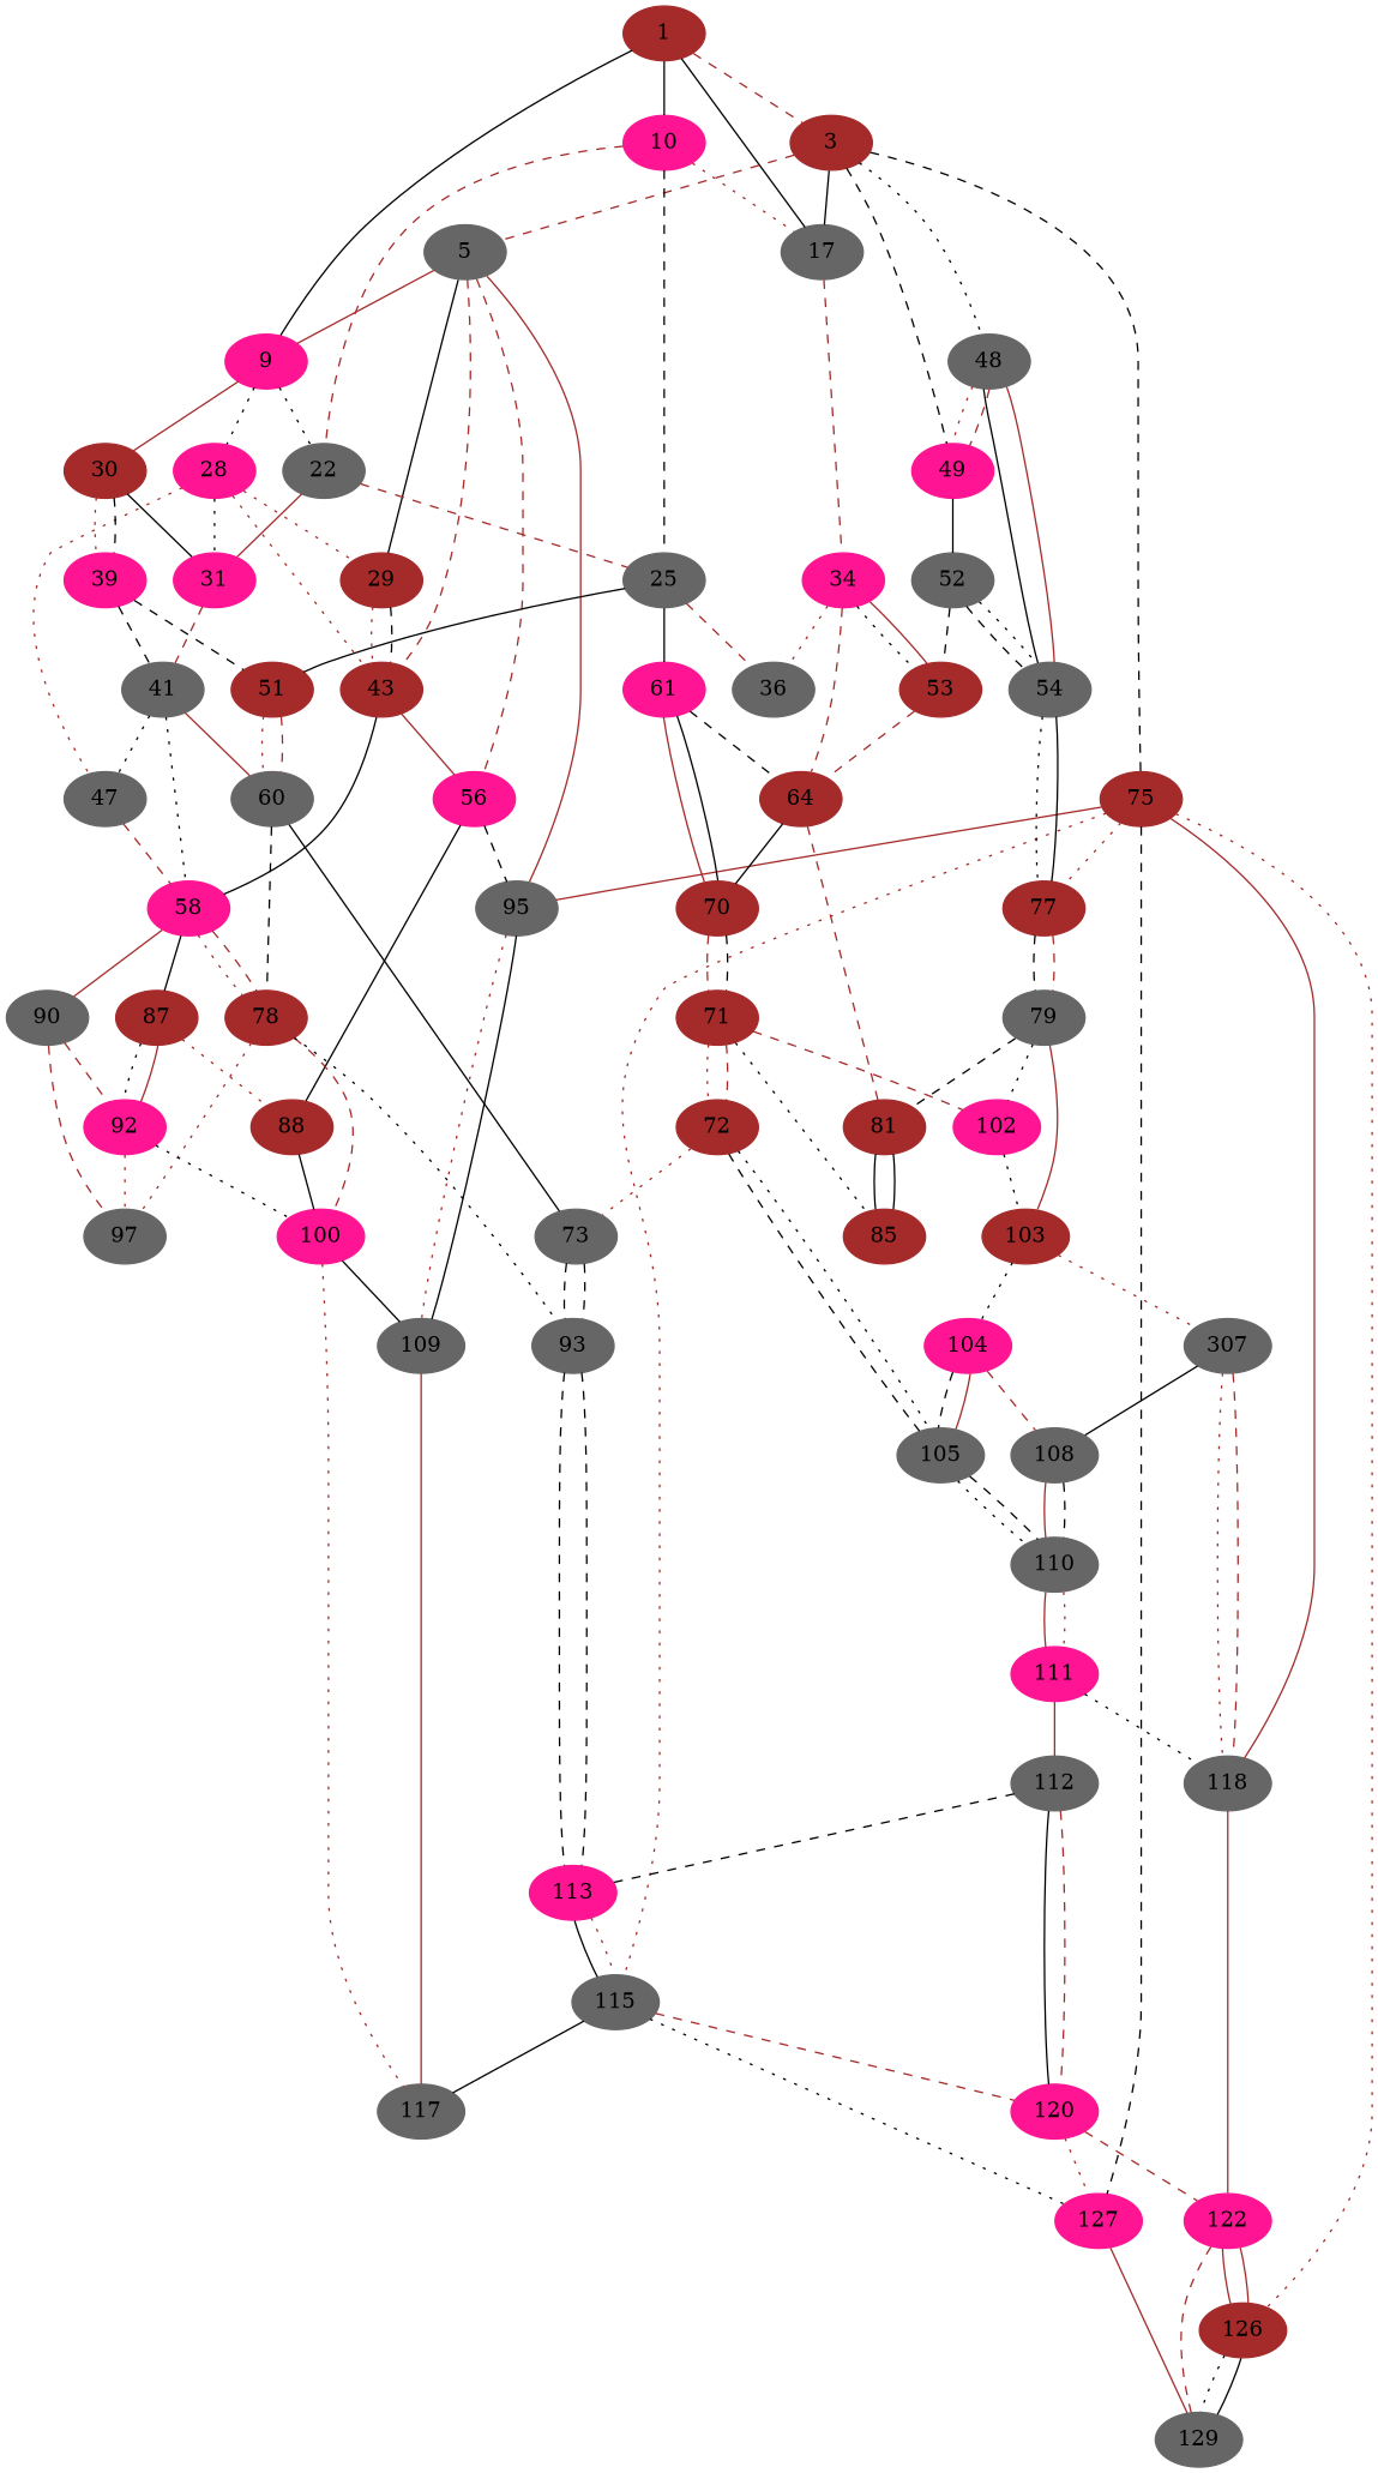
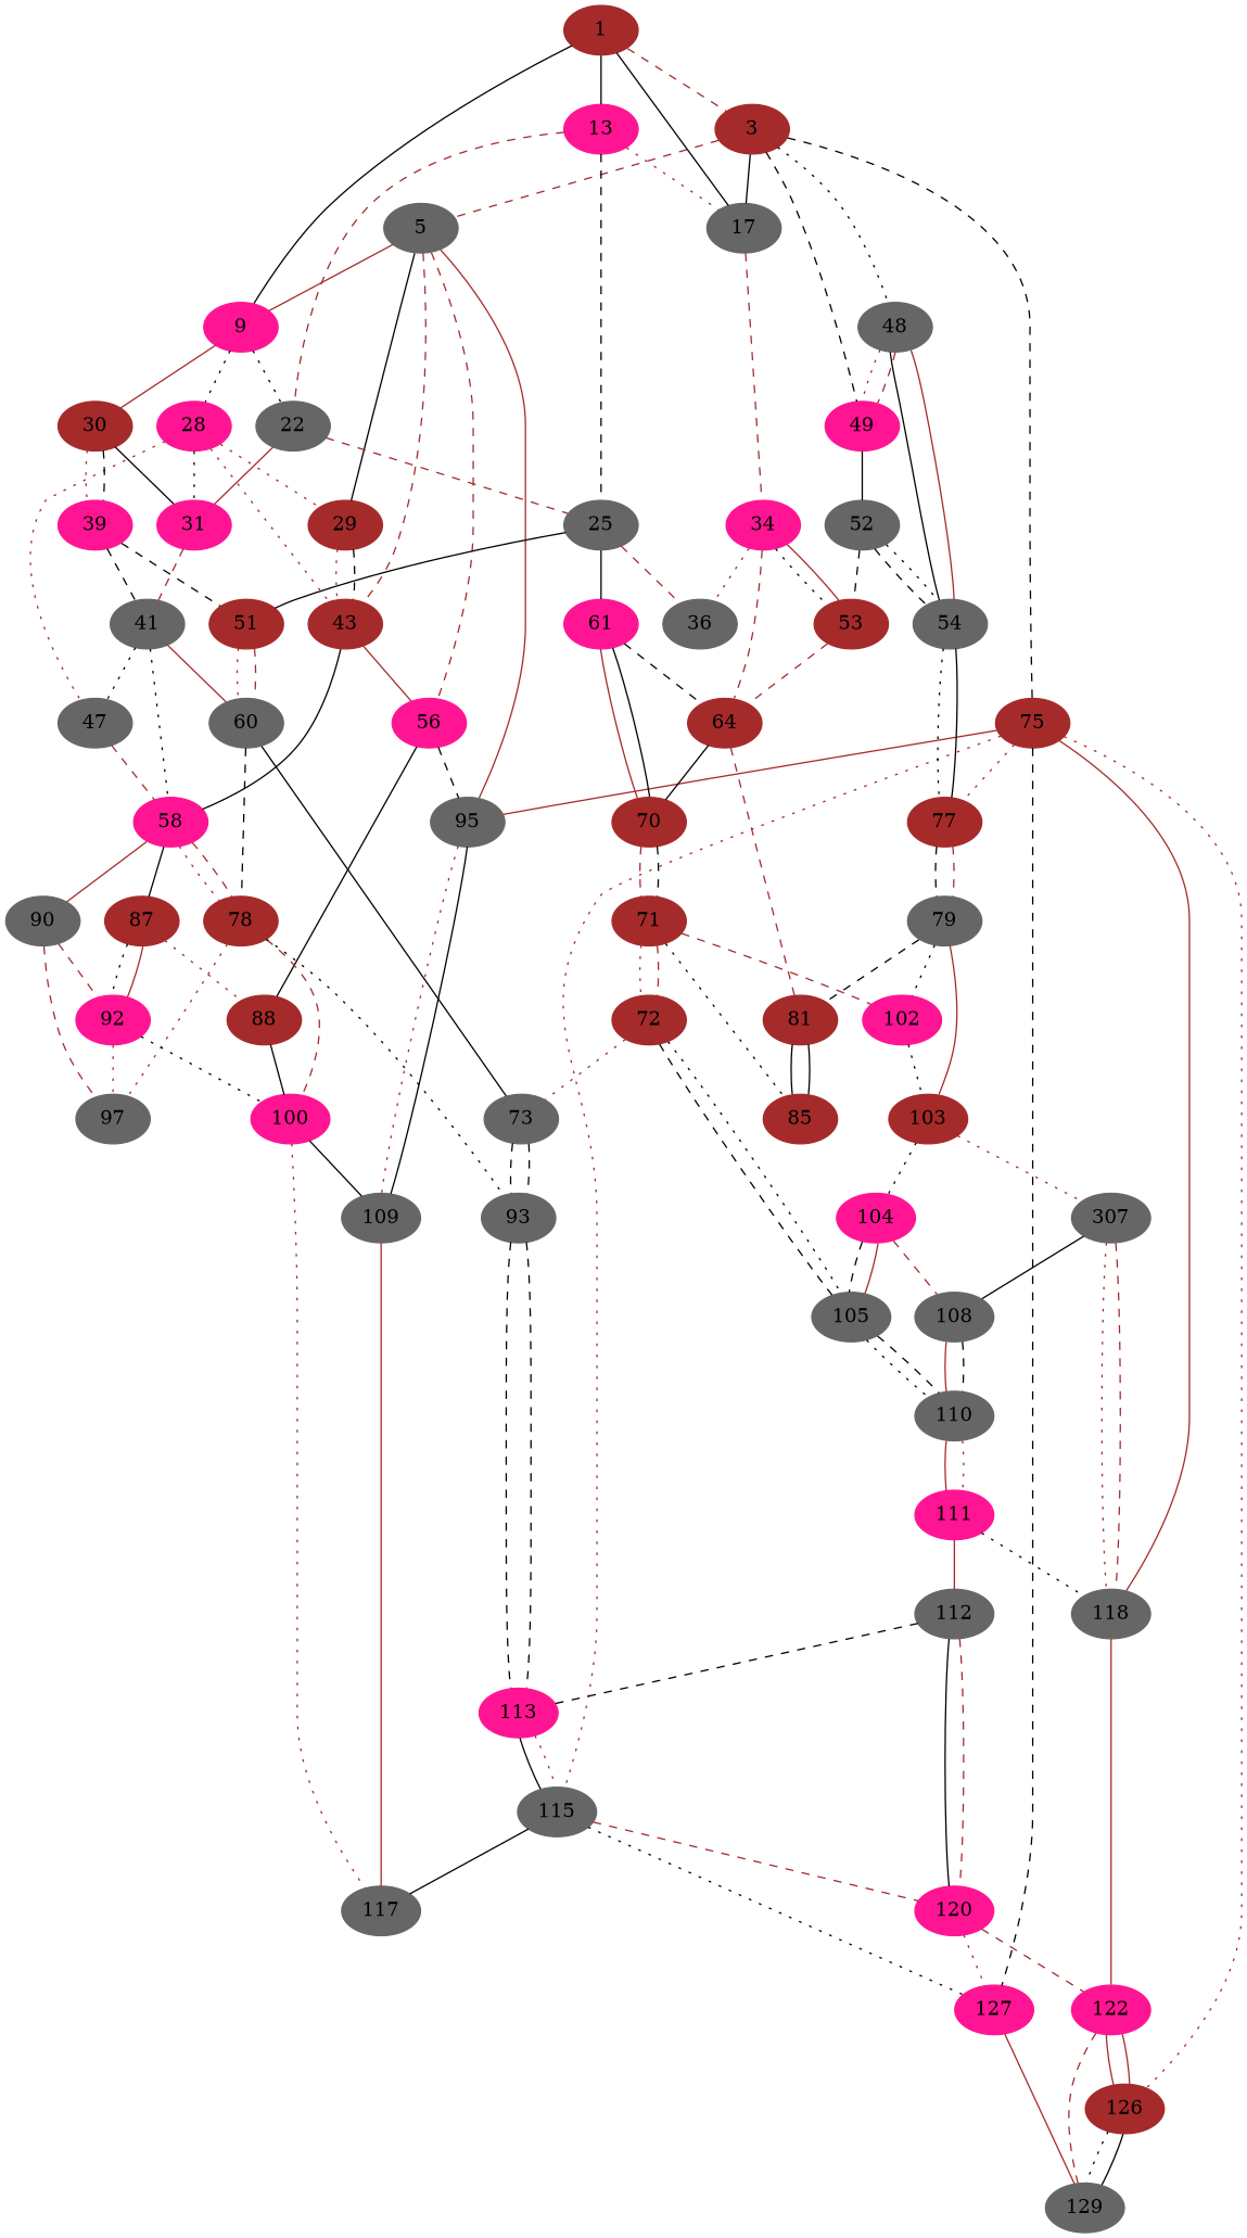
  graph {
    node [color=gray40 style=filled]
    edge [color=brown style=dashed]
    1 [color=brown super="+2+8"]
    3 [color=brown super="+19+4"]
    9 [color=deeppink super="+23+10"]
-   13 [color=deeppink super="+14+24" label=10]
+   13 [color=deeppink super="+14+24"]
    17 [super="+18"]
    5 [super="+21+6"]
    48
    49 [color=deeppink]
    75 [color=brown super="+131+125+76"]
    22 [super="+26"]
    28 [color=deeppink super="+32"]
    30 [color=brown]
    25 [super="+37"]
    34 [color=deeppink super="+35"]
    29 [color=brown]
    43 [color=brown super="+46"]
    56 [color=deeppink super="+89"]
    95
    54
    52
    77 [color=brown]
    115 [super="+121+116"]
    118 [super="+119"]
    126 [color=brown]
    127 [color=deeppink super="+130+128"]
    58 [color=deeppink super="+59"]
    88 [color=brown]
    109
    31 [color=deeppink]
    47
    39 [color=deeppink super="+40"]
    36
    51 [color=brown]
    61 [color=deeppink super="+62"]
    53 [color=brown]
    64 [color=brown super="+65+67"]
    41 [super="+57+42"]
    60 [super="+74"]
    70 [color=brown]
    81 [color=brown super="+82"]
    78 [color=brown super="+83"]
    87 [color=brown]
    90 [super="+91+98"]
    73
    79 [super="+80"]
    100 [color=deeppink super="+114+101"]
    93
    97
    92 [color=deeppink super="+99"]
    71 [color=brown super="+86"]
    85 [color=brown]
    72 [color=brown]
    102 [color=deeppink]
    105
    103 [color=brown super="+106"]
    110
    113 [color=deeppink]
    117
    120 [color=deeppink super="+124"]
    122 [color=deeppink super="+123"]
    129
    104 [color=deeppink]
    n63 [label=307]
    108
    111 [color=deeppink]
    112
    1 -- 3
    1 -- 9 [color=black style=solid]
    1 -- 13 [color=black style=solid weight=2]
    1 -- 17 [color=black style=solid]
    3 -- 17 [color=black style=solid weight=2]
    3 -- 5
    3 -- 48 [color=black style=dotted]
    3 -- 49 [color=black]
    3 -- 75 [color=black]
    9 -- 22 [color=black style=dotted]
    9 -- 28 [color=black style=dotted]
    9 -- 30 [style=solid]
    13 -- 17 [style=dotted]
    13 -- 22
    13 -- 25 [color=black]
    17 -- 34
    5 -- 9 [style=solid weight=2]
    5 -- 29 [color=black style=solid]
    5 -- 43
    5 -- 56
    5 -- 95 [style=solid]
    48 -- 49 [style=dotted]
    48 -- 49
    48 -- 54 [color=black style=solid]
    48 -- 54 [style=solid]
    49 -- 52 [color=black style=solid]
    75 -- 95 [style=solid]
    75 -- 77 [style=dotted]
    75 -- 115 [style=dotted]
    75 -- 118 [style=solid]
    75 -- 126 [style=dotted]
    75 -- 127 [color=black weight=2]
    22 -- 25
    22 -- 31 [style=solid]
    28 -- 29 [style=dotted]
    28 -- 43 [style=dotted]
    28 -- 31 [color=black style=dotted]
    28 -- 47 [style=dotted]
    30 -- 31 [color=black style=solid]
    30 -- 39 [style=dotted]
    30 -- 39 [color=black]
    25 -- 36
    25 -- 51 [color=black style=solid]
    25 -- 61 [color=black style=solid]
    34 -- 36 [style=dotted]
    34 -- 53 [color=black style=dotted]
    34 -- 53 [style=solid]
    34 -- 64
    29 -- 43 [style=dotted]
    29 -- 43 [color=black]
    43 -- 56 [style=solid]
    43 -- 58 [color=black style=solid]
    56 -- 95 [color=black]
    56 -- 88 [color=black style=solid]
    95 -- 109 [style=dotted]
    95 -- 109 [color=black style=solid]
    54 -- 77 [color=black style=dotted]
    54 -- 77 [color=black style=solid]
    52 -- 54 [color=black]
    52 -- 54 [color=black style=dotted]
    52 -- 53 [color=black]
    77 -- 79 [color=black]
    77 -- 79
    115 -- 127 [color=black style=dotted]
    115 -- 117 [color=black style=solid]
    115 -- 120
    118 -- 122 [style=solid]
    126 -- 129 [color=black style=dotted]
    126 -- 129 [color=black style=solid]
    127 -- 129 [style=solid]
    58 -- 78 [style=dotted weight=2]
    58 -- 78
    58 -- 87 [color=black style=solid]
    58 -- 90 [style=solid]
    88 -- 100 [color=black style=solid]
    109 -- 117 [style=solid]
    31 -- 41
    47 -- 58
    39 -- 51 [color=black]
    39 -- 41 [color=black]
    51 -- 60 [style=dotted]
    51 -- 60
    61 -- 64 [color=black]
    61 -- 70 [style=solid]
    61 -- 70 [color=black style=solid]
    53 -- 64
    64 -- 70 [color=black style=solid]
    64 -- 81
    41 -- 58 [color=black style=dotted]
    41 -- 47 [color=black style=dotted]
    41 -- 60 [style=solid]
    60 -- 78 [color=black]
    60 -- 73 [color=black style=solid]
    70 -- 71
    70 -- 71 [color=black]
    81 -- 85 [color=black style=solid weight=2]
    81 -- 85 [color=black style=solid]
    78 -- 100
    78 -- 93 [color=black style=dotted]
    78 -- 97 [style=dotted]
    87 -- 88 [style=dotted]
    87 -- 92 [color=black style=dotted]
    87 -- 92 [style=solid]
    90 -- 97
    90 -- 92
    73 -- 93 [color=black]
    73 -- 93 [color=black]
    79 -- 81 [color=black]
    79 -- 102 [color=black style=dotted]
    79 -- 103 [style=solid]
    100 -- 109 [color=black style=solid]
    100 -- 117 [style=dotted]
    93 -- 113 [color=black]
    93 -- 113 [color=black]
    92 -- 100 [color=black style=dotted]
    92 -- 97 [style=dotted]
    71 -- 85 [color=black style=dotted]
    71 -- 72 [style=dotted]
    71 -- 72
    71 -- 102
    72 -- 73 [style=dotted]
    72 -- 105 [color=black]
    72 -- 105 [color=black style=dotted]
    102 -- 103 [color=black style=dotted]
    105 -- 110 [color=black style=dotted]
    105 -- 110 [color=black]
    103 -- 104 [color=black style=dotted]
    103 -- n63 [style=dotted]
    110 -- 111 [style=solid]
    110 -- 111 [style=dotted]
    113 -- 115 [color=black style=solid]
    113 -- 115 [style=dotted]
    120 -- 127 [style=dotted]
    120 -- 122
    122 -- 126 [style=solid]
    122 -- 126 [style=solid]
    122 -- 129
    104 -- 105 [color=black]
    104 -- 105 [style=solid]
    104 -- 108
    n63 -- 118 [style=dotted]
    n63 -- 118
    n63 -- 108 [color=black style=solid]
    108 -- 110 [style=solid]
    108 -- 110 [color=black]
    111 -- 118 [color=black style=dotted]
    111 -- 112 [style=solid]
    112 -- 113 [color=black]
    112 -- 120 [color=black style=solid]
    112 -- 120
  }
